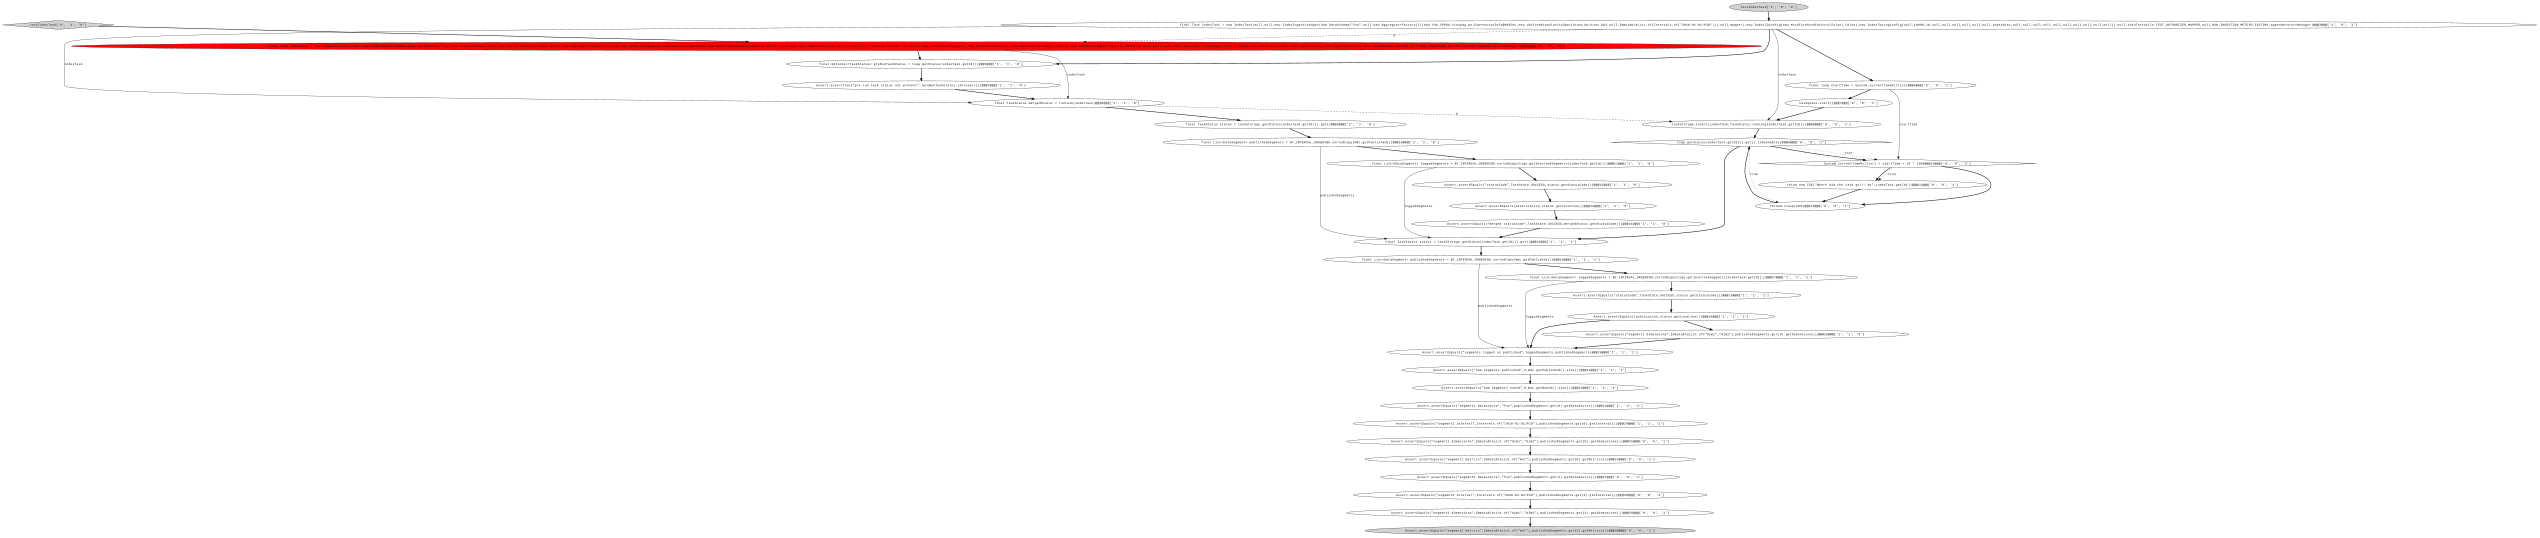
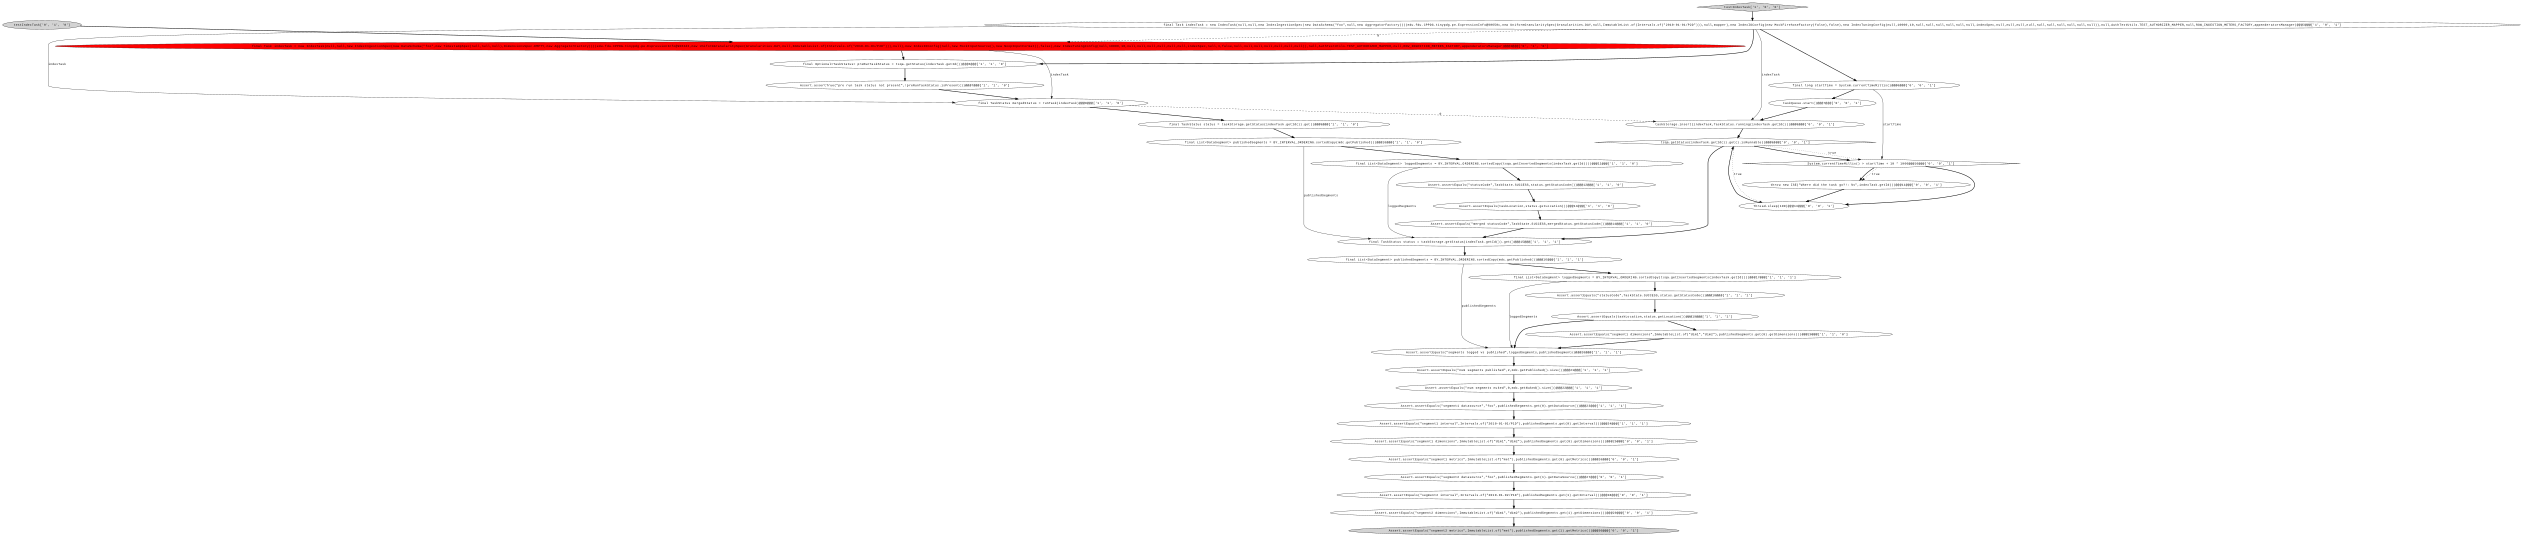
  digraph {
    fontname="Liberation Mono"
    node [fillcolor=white fontname="Liberation Mono" shape=ellipse style=filled]
    edge [fontname="Liberation Mono" style=bold]
    n1 [label="Assert.assertEquals(\"segment1 dimensions\",ImmutableList.of(\"dim1\",\"dim2\"),publishedSegments.get(0).getDimensions())@@@25@@@['0', '0', '1']"]
    n2 [label="Assert.assertEquals(\"segment1 metrics\",ImmutableList.of(\"met\"),publishedSegments.get(0).getMetrics())@@@26@@@['0', '0', '1']"]
    n3 [label="Assert.assertEquals(\"segment2 datasource\",\"foo\",publishedSegments.get(1).getDataSource())@@@27@@@['0', '0', '1']"]
    n4 [label="final List<DataSegment> publishedSegments = BY_INTERVAL_ORDERING.sortedCopy(mdc.getPublished())@@@10@@@['1', '1', '0']"]
    n5 [label="final TaskStatus status = taskStorage.getStatus(indexTask.getId()).get()@@@15@@@['1', '1', '1']"]
    n6 [label="final List<DataSegment> loggedSegments = BY_INTERVAL_ORDERING.sortedCopy(tsqa.getInsertedSegments(indexTask.getId()))@@@11@@@['1', '1', '0']"]
    n7 [label="final List<DataSegment> publishedSegments = BY_INTERVAL_ORDERING.sortedCopy(mdc.getPublished())@@@16@@@['1', '1', '1']"]
    n8 [label="Assert.assertEquals(\"statusCode\",TaskState.SUCCESS,status.getStatusCode())@@@12@@@['1', '1', '0']"]
    n9 [label="final TaskStatus mergedStatus = runTask(indexTask)@@@8@@@['1', '1', '0']"]
    n10 [label="taskStorage.insert(indexTask,TaskStatus.running(indexTask.getId()))@@@8@@@['0', '0', '1']"]
    n11 [label="final TaskStatus status = taskStorage.getStatus(indexTask.getId()).get()@@@9@@@['1', '1', '0']"]
    n12 [label="tsqa.getStatus(indexTask.getId()).get().isRunnable()@@@9@@@['0', '0', '1']" shape=diamond]
    n13 [label="final Task indexTask = new IndexTask(null,null,new IndexIngestionSpec(new DataSchema(\"foo\",null,new AggregatorFactory((((edu.fdu.CPPDG.tinypdg.pe.ExpressionInfo@90650c,new UniformGranularitySpec(Granularities.DAY,null,ImmutableList.of(Intervals.of(\"2010-01-01/P2D\"))),null,mapper),new IndexIOConfig(new MockFirehoseFactory(false),false),new IndexTuningConfig(null,10000,10,null,null,null,null,null,null,indexSpec,null,null,null,null,null,null,null,null,null,null)),null,AuthTestUtils.TEST_AUTHORIZER_MAPPER,null,ROW_INGESTION_METERS_FACTORY,appenderatorsManager)@@@3@@@['1', '0', '1']"]
    n14 [label="final long startTime = System.currentTimeMillis()@@@6@@@['0', '0', '1']"]
    n15 [fillcolor=red label="final Task indexTask = new IndexTask(null,null,new IndexIngestionSpec(new DataSchema(\"foo\",new TimestampSpec(null,null,null),DimensionsSpec.EMPTY,new AggregatorFactory((((edu.fdu.CPPDG.tinypdg.pe.ExpressionInfo@9063d3,new UniformGranularitySpec(Granularities.DAY,null,ImmutableList.of(Intervals.of(\"2010-01-01/P2D\"))),null),new IndexIOConfig(null,new MockInputSource(),new NoopInputFormat(),false),new IndexTuningConfig(null,10000,10,null,null,null,null,null,null,indexSpec,null,3,false,null,null,null,null,null,null,null)),null,AuthTestUtils.TEST_AUTHORIZER_MAPPER,null,ROW_INGESTION_METERS_FACTORY,appenderatorsManager)@@@3@@@['0', '1', '0']"]
    n16 [label="final Optional<TaskStatus> preRunTaskStatus = tsqa.getStatus(indexTask.getId())@@@6@@@['1', '1', '0']"]
    n17 [label="System.currentTimeMillis() > startTime + 10 * 1000@@@10@@@['0', '0', '1']" shape=diamond]
    n18 [label="taskQueue.start()@@@7@@@['0', '0', '1']"]
    n19 [label="Assert.assertTrue(\"pre run task status not present\",!preRunTaskStatus.isPresent())@@@7@@@['1', '1', '0']"]
    n20 [label="Assert.assertEquals(\"segment2 interval\",Intervals.of(\"2010-01-02/P1D\"),publishedSegments.get(1).getInterval())@@@28@@@['0', '0', '1']"]
    n21 [label="Assert.assertEquals(\"segment2 dimensions\",ImmutableList.of(\"dim1\",\"dim2\"),publishedSegments.get(1).getDimensions())@@@29@@@['0', '0', '1']"]
    n22 [fillcolor=lightgray label="Assert.assertEquals(\"segment2 metrics\",ImmutableList.of(\"met\"),publishedSegments.get(1).getMetrics())@@@30@@@['0', '0', '1']"]
    n23 [label="Assert.assertEquals(\"segment1 dimensions\",ImmutableList.of(\"dim1\",\"dim2\"),publishedSegments.get(0).getDimensions())@@@20@@@['1', '1', '0']"]
    n24 [label="Assert.assertEquals(\"segments logged vs published\",loggedSegments,publishedSegments)@@@20@@@['1', '1', '1']"]
    n25 [label="Assert.assertEquals(\"num segments published\",2,mdc.getPublished().size())@@@21@@@['1', '1', '1']"]
    n26 [label="final List<DataSegment> loggedSegments = BY_INTERVAL_ORDERING.sortedCopy(tsqa.getInsertedSegments(indexTask.getId()))@@@17@@@['1', '1', '1']"]
    n27 [label="Assert.assertEquals(\"statusCode\",TaskState.SUCCESS,status.getStatusCode())@@@18@@@['1', '1', '1']"]
    n28 [label="Assert.assertEquals(\"merged statusCode\",TaskState.SUCCESS,mergedStatus.getStatusCode())@@@14@@@['1', '1', '0']"]
    n29 [label="Thread.sleep(100)@@@13@@@['0', '0', '1']"]
    n30 [label="throw new ISE(\"Where did the task go?!: %s\",indexTask.getId())@@@11@@@['0', '0', '1']"]
    n31 [label="Assert.assertEquals(\"num segments nuked\",0,mdc.getNuked().size())@@@22@@@['1', '1', '1']"]
    n32 [label="Assert.assertEquals(\"segment1 datasource\",\"foo\",publishedSegments.get(0).getDataSource())@@@23@@@['1', '1', '1']"]
    n33 [label="Assert.assertEquals(\"segment1 interval\",Intervals.of(\"2010-01-01/P1D\"),publishedSegments.get(0).getInterval())@@@24@@@['1', '1', '1']"]
    n34 [label="Assert.assertEquals(taskLocation,status.getLocation())@@@13@@@['1', '1', '0']"]
    n35 [label="Assert.assertEquals(taskLocation,status.getLocation())@@@19@@@['1', '1', '1']"]
-   n36 [fillcolor=lightgray label="testIndexTask['0', '1', '0']" shape=diamond]
-   n37 [fillcolor=lightgray label="testIndexTask['1', '0', '0']"]
+   n36 [fillcolor=lightgray label="testIndexTask['0', '1', '0']"]
+   n37 [fillcolor=lightgray label="testIndexTask['1', '0', '0']" shape=diamond]
    n1 -> n2
    n2 -> n3
    n3 -> n20
    n4 -> n5 [label=publishedSegments style=solid]
    n4 -> n6
    n5 -> n7
    n6 -> n5 [label=loggedSegments style=solid]
    n6 -> n8
    n7 -> n24 [label=publishedSegments style=solid]
    n7 -> n26
    n8 -> n34
    n9 -> n10 [label=0 style=dashed]
    n9 -> n11
    n10 -> n12
    n11 -> n4
    n12 -> n5
    n12 -> n17 [label=true style=dotted]
    n12 -> n17
    n12 -> n29 [label=true style=dotted]
    n13 -> n9 [label=indexTask style=solid]
    n13 -> n10 [label=indexTask style=solid]
    n13 -> n14
    n13 -> n15 [label=0 style=dashed]
    n13 -> n16
    n14 -> n17 [label=startTime style=solid]
    n14 -> n18
    n15 -> n9 [label=indexTask style=solid]
    n15 -> n16
    n16 -> n19
    n17 -> n29
    n17 -> n30
    n17 -> n30 [label=true style=dotted]
    n18 -> n10
    n19 -> n9
    n20 -> n21
    n21 -> n22
    n23 -> n24
    n24 -> n25
    n25 -> n31
    n26 -> n24 [label=loggedSegments style=solid]
    n26 -> n27
    n27 -> n35
    n28 -> n5
    n29 -> n12
    n30 -> n29
    n31 -> n32
    n32 -> n33
    n33 -> n1
    n34 -> n28
    n35 -> n23
    n35 -> n24
    n36 -> n15
    n37 -> n13
  }
